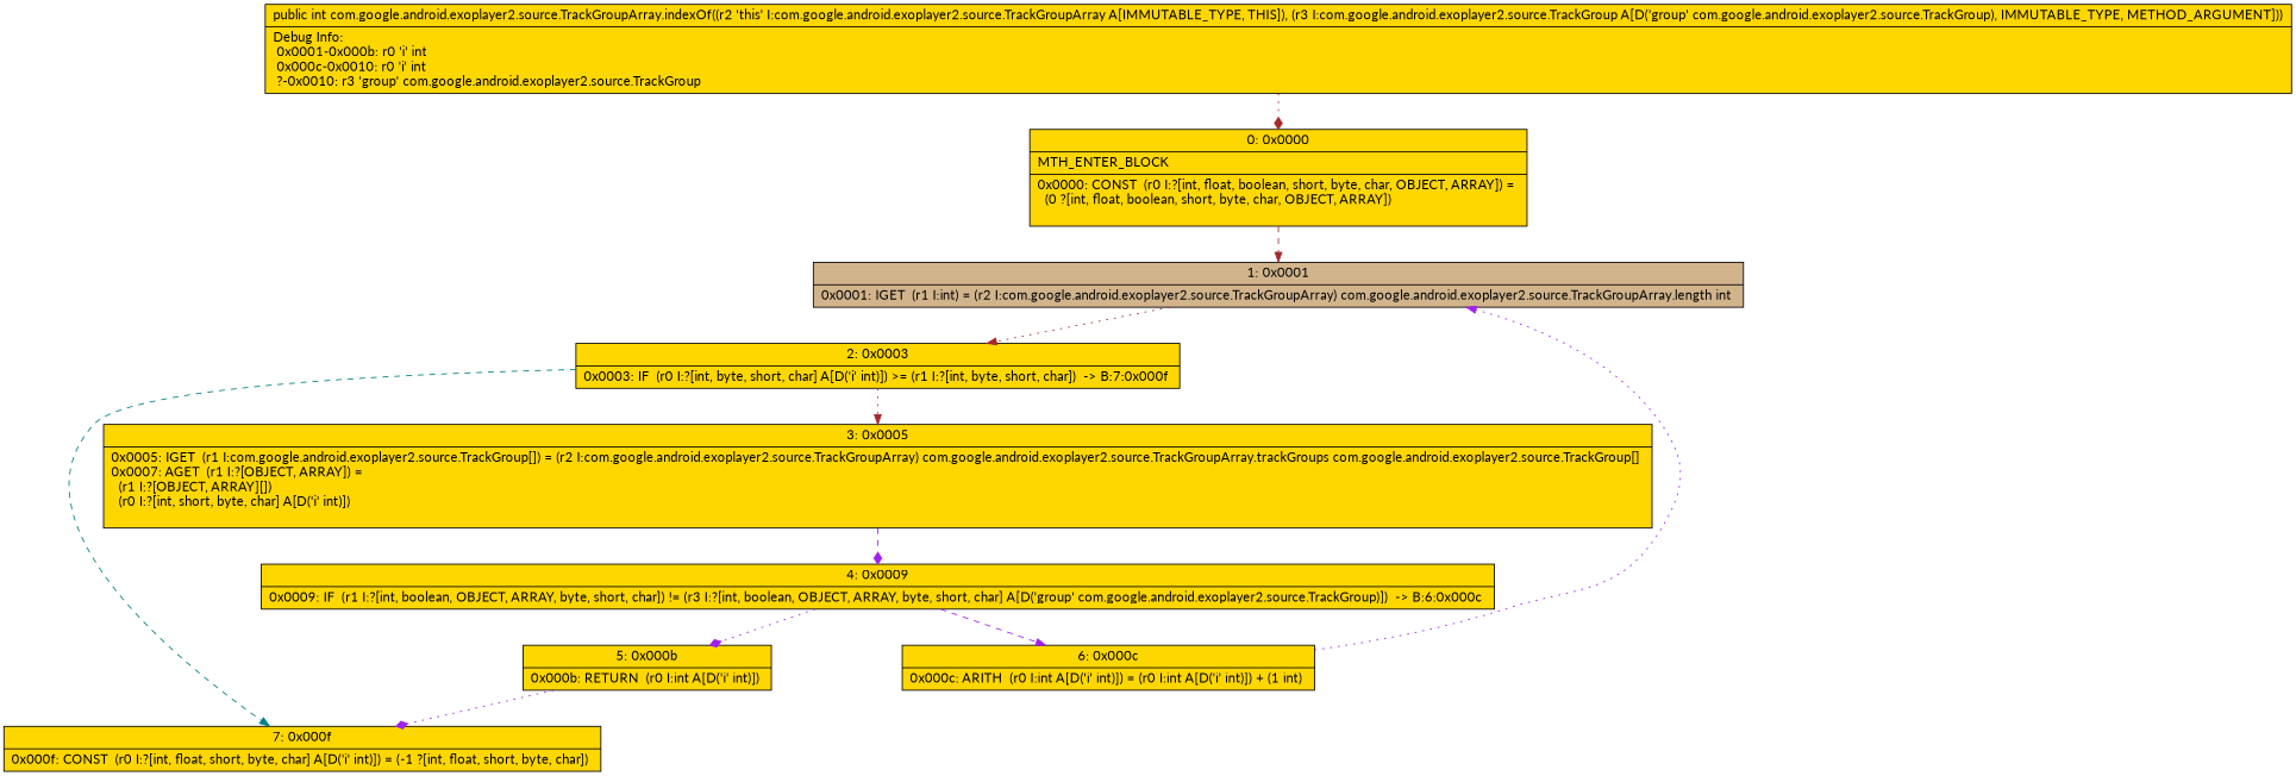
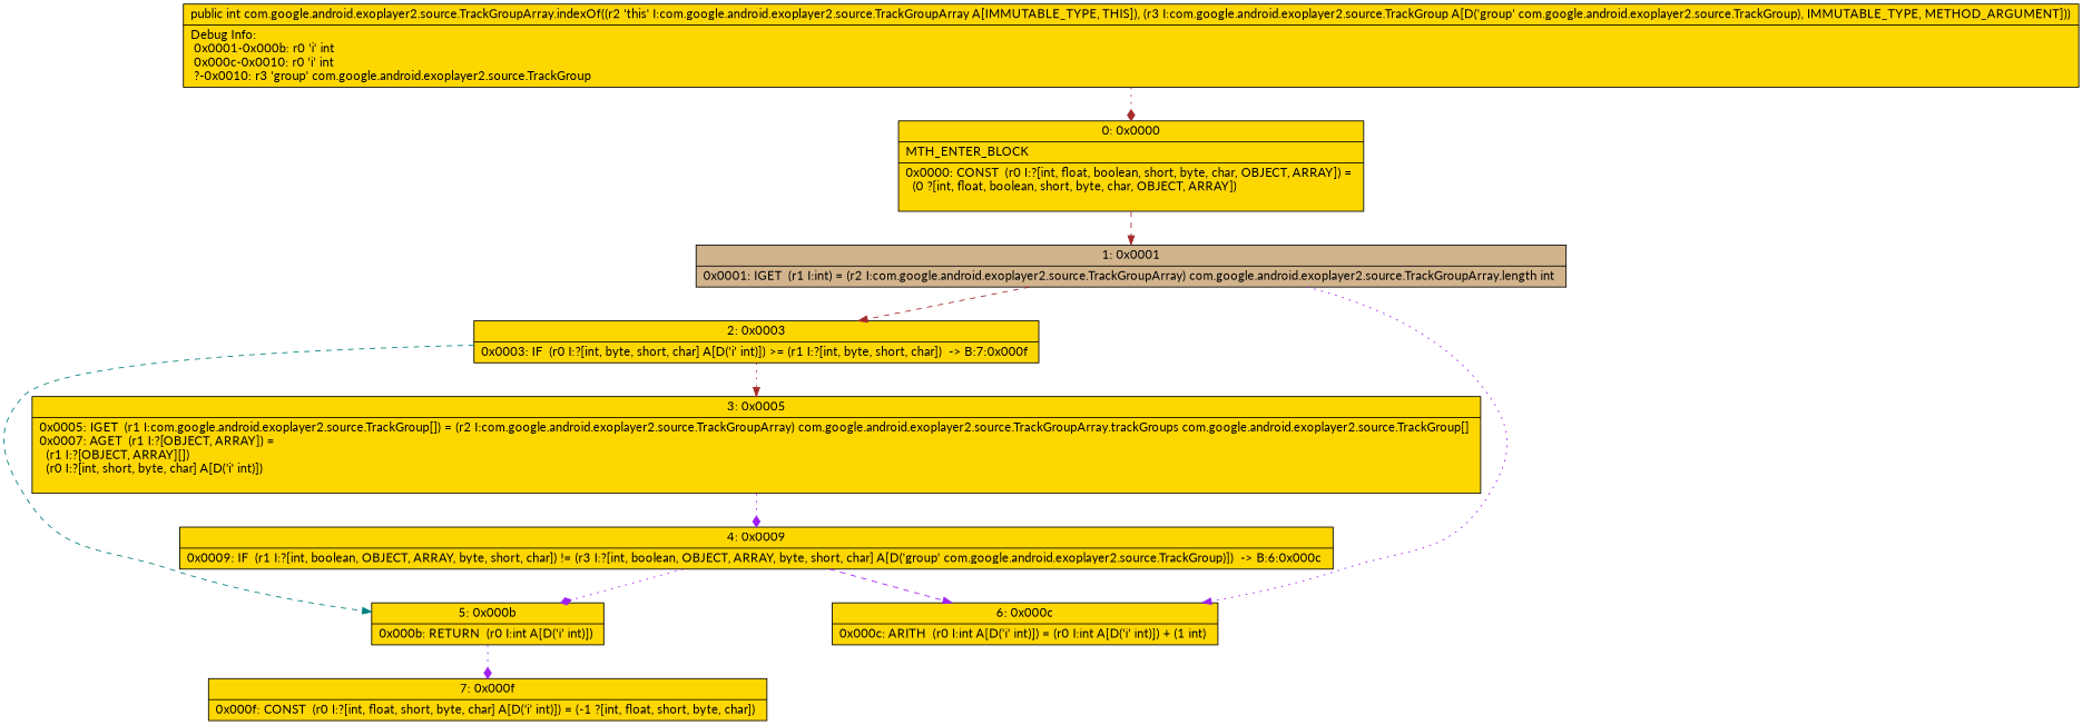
  digraph {
    fontname=Lato
    node [fillcolor=gold fontname=Lato shape=record style=filled]
    edge [arrowhead=normal color=purple fontname=Lato style=dashed]
    n1 [label="{0\:\ 0x0000|MTH_ENTER_BLOCK\l|0x0000: CONST  (r0 I:?[int, float, boolean, short, byte, char, OBJECT, ARRAY]) = \l  (0 ?[int, float, boolean, short, byte, char, OBJECT, ARRAY])\l \l}"]
    n2 [fillcolor=tan label="{1\:\ 0x0001|0x0001: IGET  (r1 I:int) = (r2 I:com.google.android.exoplayer2.source.TrackGroupArray) com.google.android.exoplayer2.source.TrackGroupArray.length int \l}"]
    n3 [label="{2\:\ 0x0003|0x0003: IF  (r0 I:?[int, byte, short, char] A[D('i' int)]) \>= (r1 I:?[int, byte, short, char])  \-\> B:7:0x000f \l}"]
    n4 [label="{3\:\ 0x0005|0x0005: IGET  (r1 I:com.google.android.exoplayer2.source.TrackGroup[]) = (r2 I:com.google.android.exoplayer2.source.TrackGroupArray) com.google.android.exoplayer2.source.TrackGroupArray.trackGroups com.google.android.exoplayer2.source.TrackGroup[] \l0x0007: AGET  (r1 I:?[OBJECT, ARRAY]) = \l  (r1 I:?[OBJECT, ARRAY][])\l  (r0 I:?[int, short, byte, char] A[D('i' int)])\l \l}"]
    n5 [label="{7\:\ 0x000f|0x000f: CONST  (r0 I:?[int, float, short, byte, char] A[D('i' int)]) = (\-1 ?[int, float, short, byte, char]) \l}"]
    n6 [label="{4\:\ 0x0009|0x0009: IF  (r1 I:?[int, boolean, OBJECT, ARRAY, byte, short, char]) != (r3 I:?[int, boolean, OBJECT, ARRAY, byte, short, char] A[D('group' com.google.android.exoplayer2.source.TrackGroup)])  \-\> B:6:0x000c \l}"]
    n7 [label="{5\:\ 0x000b|0x000b: RETURN  (r0 I:int A[D('i' int)]) \l}"]
    n8 [label="{6\:\ 0x000c|0x000c: ARITH  (r0 I:int A[D('i' int)]) = (r0 I:int A[D('i' int)]) + (1 int) \l}"]
    n9 [label="{public int com.google.android.exoplayer2.source.TrackGroupArray.indexOf((r2 'this' I:com.google.android.exoplayer2.source.TrackGroupArray A[IMMUTABLE_TYPE, THIS]), (r3 I:com.google.android.exoplayer2.source.TrackGroup A[D('group' com.google.android.exoplayer2.source.TrackGroup), IMMUTABLE_TYPE, METHOD_ARGUMENT]))  | Debug Info:\l  0x0001\-0x000b: r0 'i' int\l  0x000c\-0x0010: r0 'i' int\l  ?\-0x0010: r3 'group' com.google.android.exoplayer2.source.TrackGroup\l}"]
    n1 -> n2 [color=brown]
-   n2 -> n3 [color=brown style=dotted]
+   n2 -> n3 [color=brown]
    n3 -> n4 [color=brown style=dotted]
-   n3 -> n5 [color=teal]
-   n4 -> n6 [arrowhead=diamond]
+   n3 -> n7 [color=teal]
+   n4 -> n6 [arrowhead=diamond style=dotted]
    n6 -> n7 [arrowhead=diamond style=dotted]
    n6 -> n8
    n7 -> n5 [arrowhead=diamond style=dotted]
-   n8 -> n2 [style=dotted]
+   n2 -> n8 [style=dotted]
    n9 -> n1 [arrowhead=diamond color=brown style=dotted]
  }
